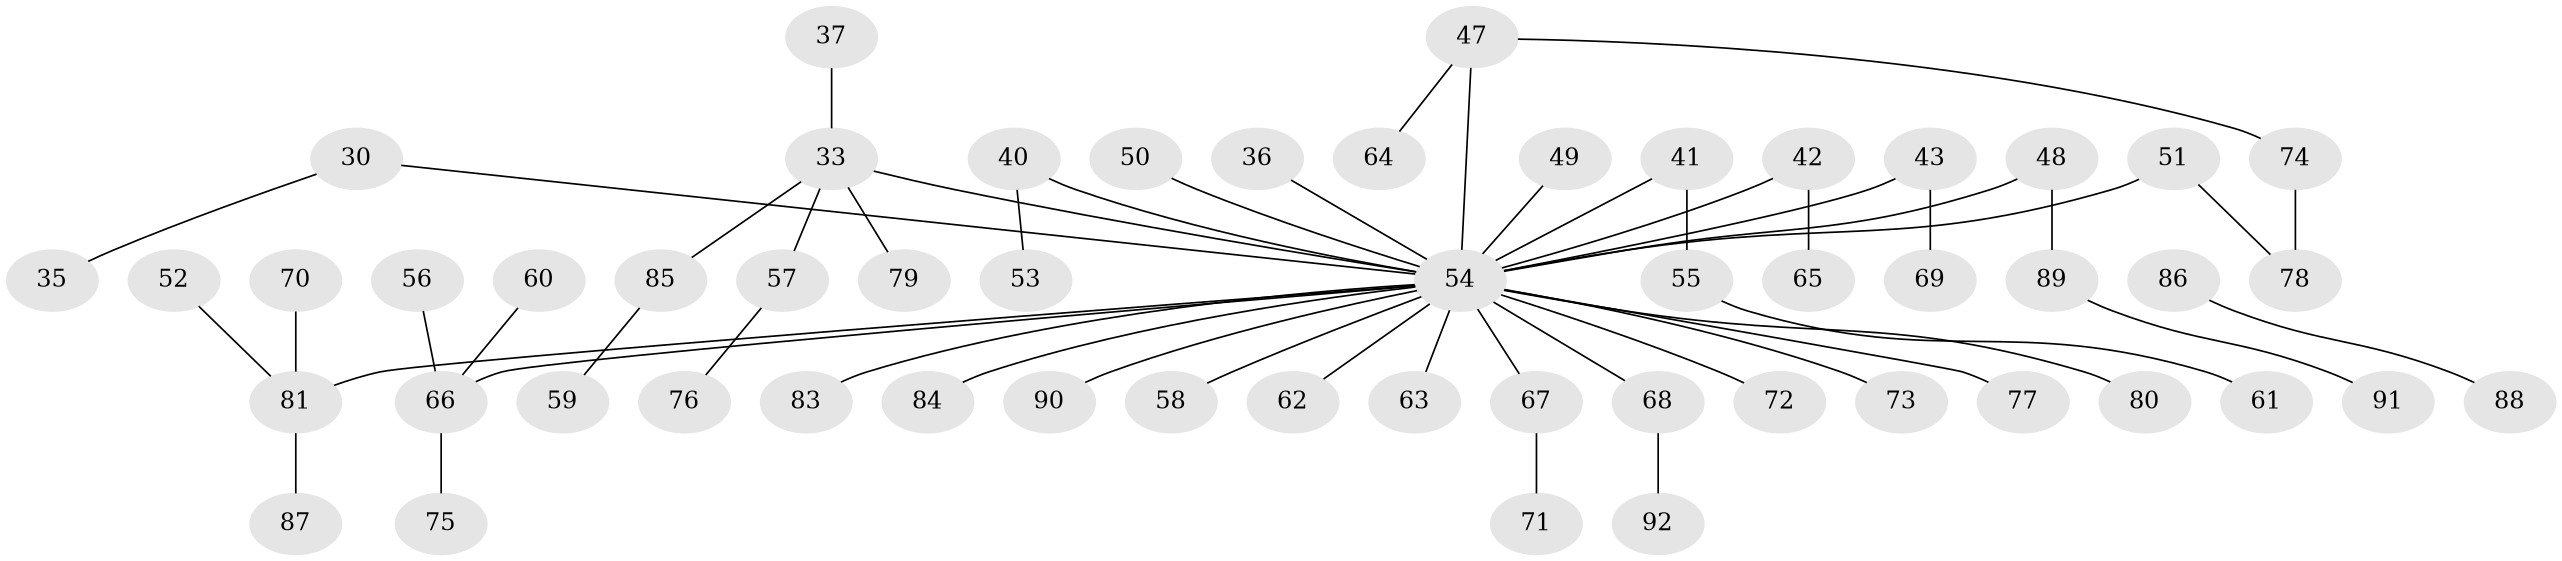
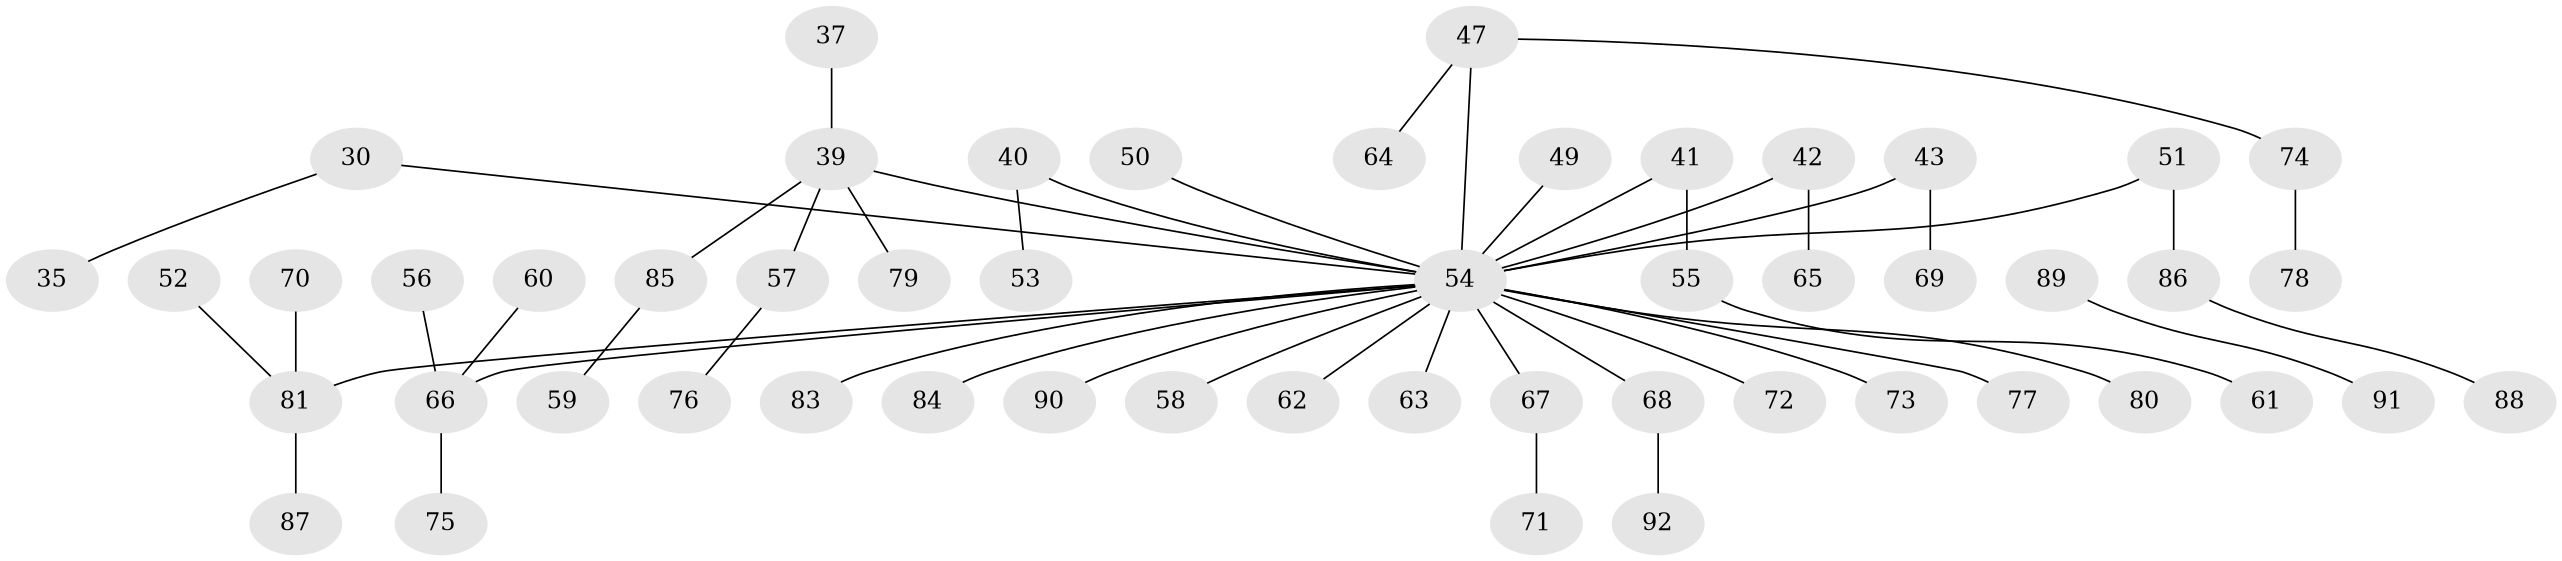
  graph {
    node [color=gray90 style=filled]
    30
    35
    54 [super="+44+25+14+38+26+33"]
    81 [super="+46"]
    58
    62
    63
    66 [super="+34"]
    67
    68
    72
    73
    77
    80
    83
    84
    90
-   36
-   39 [super="+13+21+24" label=33]
+   39 [super="+13+21+24"]
    57
    79
    85
    37
    76
    59
    40 [super="+29"]
    53
    41 [super="+8"]
    55
    61
    42
    65
    43
    69
    47 [super="+45"]
    64
    74
    78
-   48
    89
    91
    49
    50
    51
    86
    88
    87
    52
    75
    71
    92
    56
    60
    70
    30 -- 35
    30 -- 54
    54 -- 81
    54 -- 58
    54 -- 62
    54 -- 63
    54 -- 66
    54 -- 67
    54 -- 68
    54 -- 72
    54 -- 73
    54 -- 77
    54 -- 80
    54 -- 83
    54 -- 84
    54 -- 90
    81 -- 87
    66 -- 75
    67 -- 71
    68 -- 92
-   36 -- 54
    39 -- 54
    39 -- 57
    39 -- 79
    39 -- 85
    57 -- 76
    85 -- 59
    37 -- 39
    40 -- 54
    40 -- 53
    41 -- 54
    41 -- 55
    55 -- 61
    42 -- 54
    42 -- 65
    43 -- 54
    43 -- 69
    47 -- 54
    47 -- 64
    47 -- 74
    74 -- 78
-   48 -- 54
-   48 -- 89
    89 -- 91
    49 -- 54
    50 -- 54
    51 -- 54
-   51 -- 78
+   51 -- 86
    86 -- 88
    52 -- 81
    56 -- 66
    60 -- 66
    70 -- 81
  }
